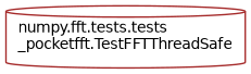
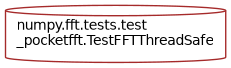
  digraph {
    rankdir=LR
-   n1 [color=brown fillcolor=white fontname=Helvetica fontsize=10 height=0.2 label="numpy.fft.tests.tests\l_pocketfft.TestFFTThreadSafe" shape=cylinder style=filled width=0.4]
+   n1 [color=brown fillcolor=white fontname=Helvetica fontsize=10 height=0.2 label="numpy.fft.tests.test\l_pocketfft.TestFFTThreadSafe" shape=cylinder style=filled width=0.4]
  }
